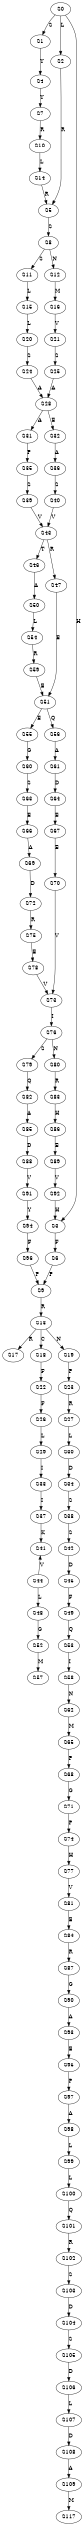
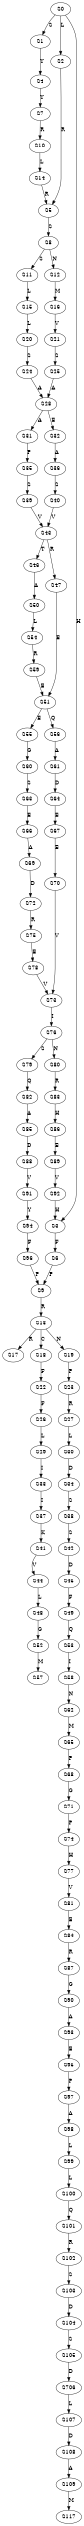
  strict digraph {
    S0
    S1
    S2
    S3
    S4
    S5
    S6
    S7
    S8
    S9
    S10
    S11
    S12
    S13
    S14
    S15
    S16
    S17
    S18
    S19
    S20
    S21
    S22
    S23
    S24
    S25
    S26
    S27
    S28
    S29
    S30
    S31
    S32
    S33
    S34
    S35
    S36
    S37
    S38
    S39
    S40
    S41
    S42
    S43
    S44
    S45
    S46
    S47
    S48
    S49
    S50
    S51
    S52
    S53
    S54
    S55
    S56
    S57
    S58
    S59
    S60
    S61
    S62
    S63
    S64
    S65
    S66
    S67
    S68
    S69
    S70
    S71
    S72
    S73
    S74
    S75
    S76
    S77
    S78
    S79
    S80
    S81
    S82
    S83
    S84
    S85
    S86
    S87
    S88
    S89
    S90
    S91
    S92
    S93
    S94
    S95
    S96
    S97
    S98
    S99
    S100
    S101
    S102
    S103
    S104
    S105
-   S106
+   S106 [label=S706]
    S107
    S108
    S109
    n111 [label=S117]
    S0 -> S1 [label=S]
    S0 -> S2 [label=L]
    S0 -> S3 [label=H]
    S1 -> S4 [label=Y]
    S2 -> S5 [label=R]
    S3 -> S6 [label=F]
    S4 -> S7 [label=Y]
    S5 -> S8 [label=S]
    S6 -> S9 [label=P]
    S7 -> S10 [label=R]
    S8 -> S11 [label=S]
    S8 -> S12 [label=N]
    S9 -> S13 [label=R]
    S10 -> S14 [label=L]
    S11 -> S15 [label=L]
    S12 -> S16 [label=M]
    S13 -> S17 [label=R]
    S13 -> S18 [label=C]
    S13 -> S19 [label=N]
    S14 -> S5 [label=R]
    S15 -> S20 [label=L]
    S16 -> S21 [label=V]
    S18 -> S22 [label=F]
    S19 -> S23 [label=P]
    S20 -> S24 [label=S]
    S21 -> S25 [label=S]
    S22 -> S26 [label=F]
    S23 -> S27 [label=R]
    S24 -> S28 [label=A]
    S25 -> S28 [label=A]
    S26 -> S29 [label=L]
    S27 -> S30 [label=L]
    S28 -> S31 [label=A]
    S28 -> S32 [label=E]
    S29 -> S33 [label=I]
    S30 -> S34 [label=D]
    S31 -> S35 [label=P]
    S32 -> S36 [label=A]
    S33 -> S37 [label=I]
    S34 -> S38 [label=S]
    S35 -> S39 [label=S]
    S36 -> S40 [label=S]
    S37 -> S41 [label=K]
    S38 -> S42 [label=S]
    S39 -> S43 [label=V]
    S40 -> S43 [label=V]
-   S44 -> S41 [label=V]
+   S41 -> S44 [label=V]
    S42 -> S45 [label=D]
    S43 -> S46 [label=T]
    S43 -> S47 [label=R]
    S44 -> S48 [label=L]
    S45 -> S49 [label=F]
    S46 -> S50 [label=A]
    S47 -> S51 [label=E]
    S48 -> S52 [label=G]
    S49 -> S53 [label=Q]
    S50 -> S54 [label=L]
    S51 -> S55 [label=E]
    S51 -> S56 [label=Q]
    S52 -> S57 [label=M]
    S53 -> S58 [label=I]
    S54 -> S59 [label=R]
    S55 -> S60 [label=G]
    S56 -> S61 [label=A]
    S58 -> S62 [label=N]
    S59 -> S51 [label=E]
    S60 -> S63 [label=S]
    S61 -> S64 [label=D]
    S62 -> S65 [label=M]
    S63 -> S66 [label=E]
    S64 -> S67 [label=E]
    S65 -> S68 [label=P]
    S66 -> S69 [label=A]
    S67 -> S70 [label=E]
    S68 -> S71 [label=G]
    S69 -> S72 [label=D]
    S70 -> S73 [label=V]
    S71 -> S74 [label=P]
    S72 -> S75 [label=R]
    S73 -> S76 [label=I]
    S74 -> S77 [label=H]
    S75 -> S78 [label=E]
    S76 -> S79 [label=S]
    S76 -> S80 [label=N]
    S77 -> S81 [label=V]
    S78 -> S73 [label=V]
    S79 -> S82 [label=Q]
    S80 -> S83 [label=R]
    S81 -> S84 [label=E]
    S82 -> S85 [label=A]
    S83 -> S86 [label=H]
    S84 -> S87 [label=R]
    S85 -> S88 [label=D]
    S86 -> S89 [label=E]
    S87 -> S90 [label=G]
    S88 -> S91 [label=V]
    S89 -> S92 [label=V]
    S90 -> S93 [label=A]
    S91 -> S94 [label=Y]
    S92 -> S3 [label=H]
    S93 -> S95 [label=E]
    S94 -> S96 [label=F]
    S95 -> S97 [label=P]
    S96 -> S9 [label=P]
    S97 -> S98 [label=A]
    S98 -> S99 [label=L]
    S99 -> S100 [label=L]
    S100 -> S101 [label=Q]
    S101 -> S102 [label=R]
    S102 -> S103 [label=S]
    S103 -> S104 [label=D]
    S104 -> S105 [label=S]
    S105 -> S106 [label=D]
    S106 -> S107 [label=L]
    S107 -> S108 [label=D]
    S108 -> S109 [label=A]
    S109 -> n111 [label=M]
  }
